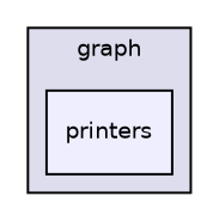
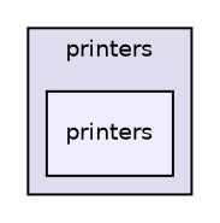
  digraph {
    compound=true
    n1 [fillcolor="#eeeeff" fontname=Helvetica fontsize=10 label=printers pencolor=black shape=box style=filled]
    subgraph cluster_1 {
      bgcolor="#ddddee"
      fontname=Helvetica
      fontsize=10
-     label="graph"
+     label=printers
      pencolor=black
      n1
    }
  }
